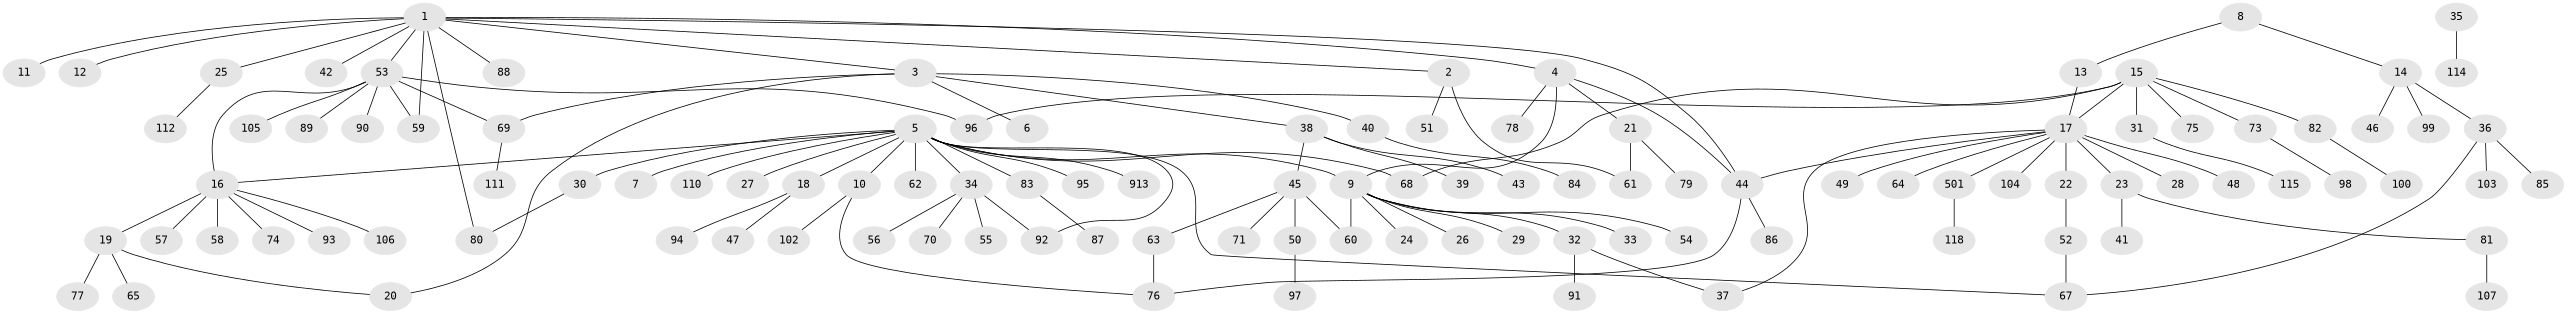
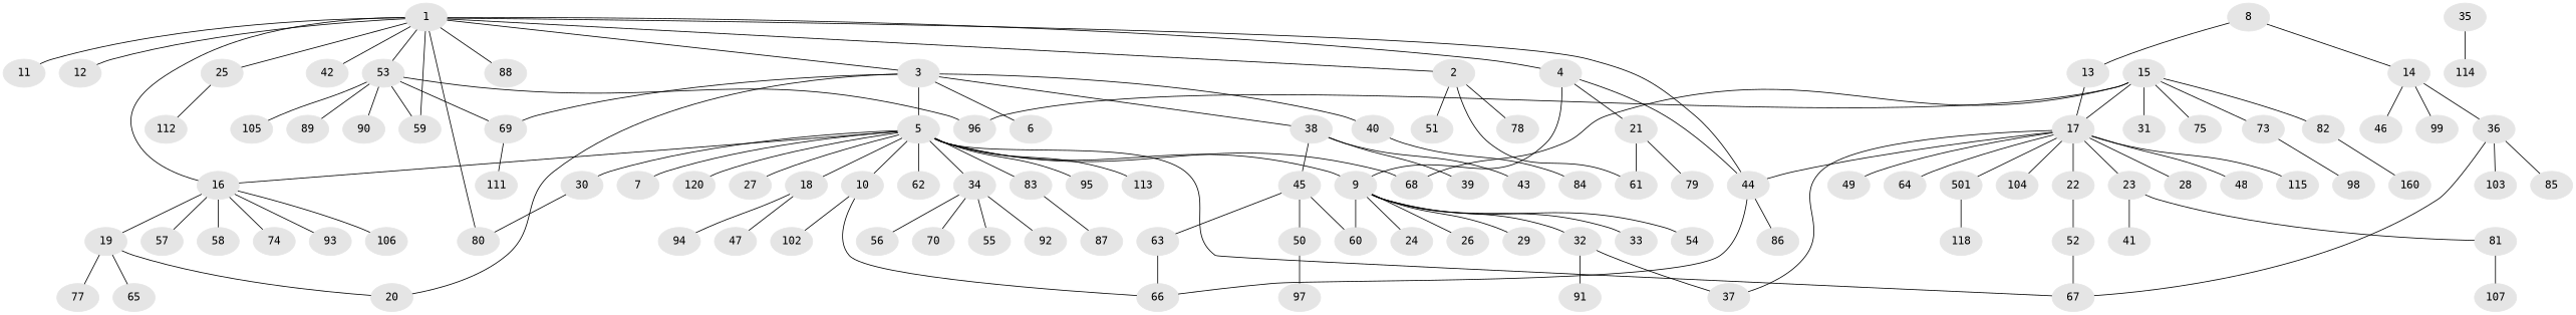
  graph {
    fontname="DejaVu Sans Mono"
    node [color=gray90 fontname="DejaVu Sans Mono" style=filled]
    edge [fontname="DejaVu Sans Mono"]
    1
    2
    3
    4
    11
    12
    16
    25
    42
    44
    53
    80
    88
    59
    51
    61
    78
    69
    5
    6
    20
    38
    40
    9
    21
    19
    57
    58
    74
    93
    106
    112
-   66 [label=76]
+   66
    86
    96
    89
    90
    105
    111
    8
    13
    14
    35
    114
-   110
+   110 [label=120]
    7
    10
    18
    27
    30
    34
    62
    67
    68
    83
    95
-   113 [label=913]
+   113
    39
    43
    45
    84
    24
    26
    29
    32
    33
    54
    60
    79
    102
    47
    94
    70
    55
    56
    92
    87
    17
    36
    46
    99
    15
    31
    73
    75
    82
    37
    91
    22
    23
    28
    48
    49
    64
    n95 [label=501]
    104
    115
    85
    103
    98
-   100
+   100 [label=160]
    65
    77
    52
    41
    81
    n107 [label=118]
    107
    50
    63
-   71
    97
    1 -- 2
    1 -- 3
    1 -- 4
    1 -- 11
    1 -- 12
-   53 -- 16
+   1 -- 16
    1 -- 25
    1 -- 42
    1 -- 44
    1 -- 53
    1 -- 80
    1 -- 88
    1 -- 59
    2 -- 51
    2 -- 61
-   4 -- 78
+   2 -- 78
    3 -- 69
-   92 -- 5
+   3 -- 5
    3 -- 6
    3 -- 20
    3 -- 38
    3 -- 40
    4 -- 44
    4 -- 9
    4 -- 21
    16 -- 19
    16 -- 57
    16 -- 58
    16 -- 74
    16 -- 93
    16 -- 106
    25 -- 112
    44 -- 66
    44 -- 86
    53 -- 59
    53 -- 69
    53 -- 96
    53 -- 89
    53 -- 90
    53 -- 105
    69 -- 111
    5 -- 16
    5 -- 9
    5 -- 110
    5 -- 7
    5 -- 10
    5 -- 18
    5 -- 27
    5 -- 30
    5 -- 34
    5 -- 62
    5 -- 67
    5 -- 68
    5 -- 83
    5 -- 95
    5 -- 113
    38 -- 39
    38 -- 43
    38 -- 45
    40 -- 84
    9 -- 24
    9 -- 26
    9 -- 29
    9 -- 32
    9 -- 33
    9 -- 54
    9 -- 60
    21 -- 61
    21 -- 79
    19 -- 20
    19 -- 65
    19 -- 77
    8 -- 13
    8 -- 14
    13 -- 17
    14 -- 36
    14 -- 46
    14 -- 99
    35 -- 114
    10 -- 66
    10 -- 102
    18 -- 47
    18 -- 94
    30 -- 80
    34 -- 70
    34 -- 55
    34 -- 56
    34 -- 92
    83 -- 87
    45 -- 60
    45 -- 50
    45 -- 63
-   45 -- 71
    32 -- 37
    32 -- 91
    17 -- 44
    17 -- 37
    17 -- 22
    17 -- 23
    17 -- 28
    17 -- 48
    17 -- 49
    17 -- 64
    17 -- n95
    17 -- 104
-   31 -- 115
+   17 -- 115
    36 -- 67
    36 -- 85
    36 -- 103
    15 -- 96
    15 -- 68
    15 -- 17
    15 -- 31
    15 -- 73
    15 -- 75
    15 -- 82
    73 -- 98
    82 -- 100
    22 -- 52
    23 -- 41
    23 -- 81
    n95 -- n107
    52 -- 67
    81 -- 107
    50 -- 97
    63 -- 66
  }
